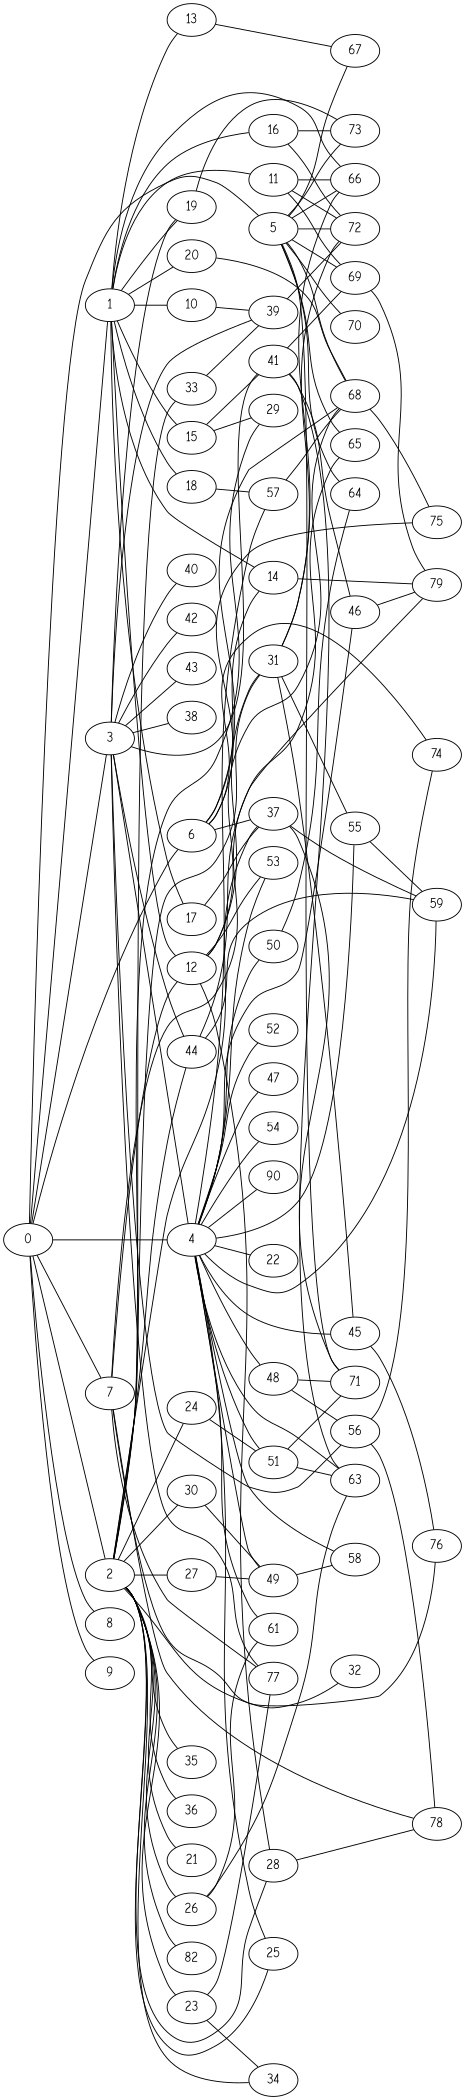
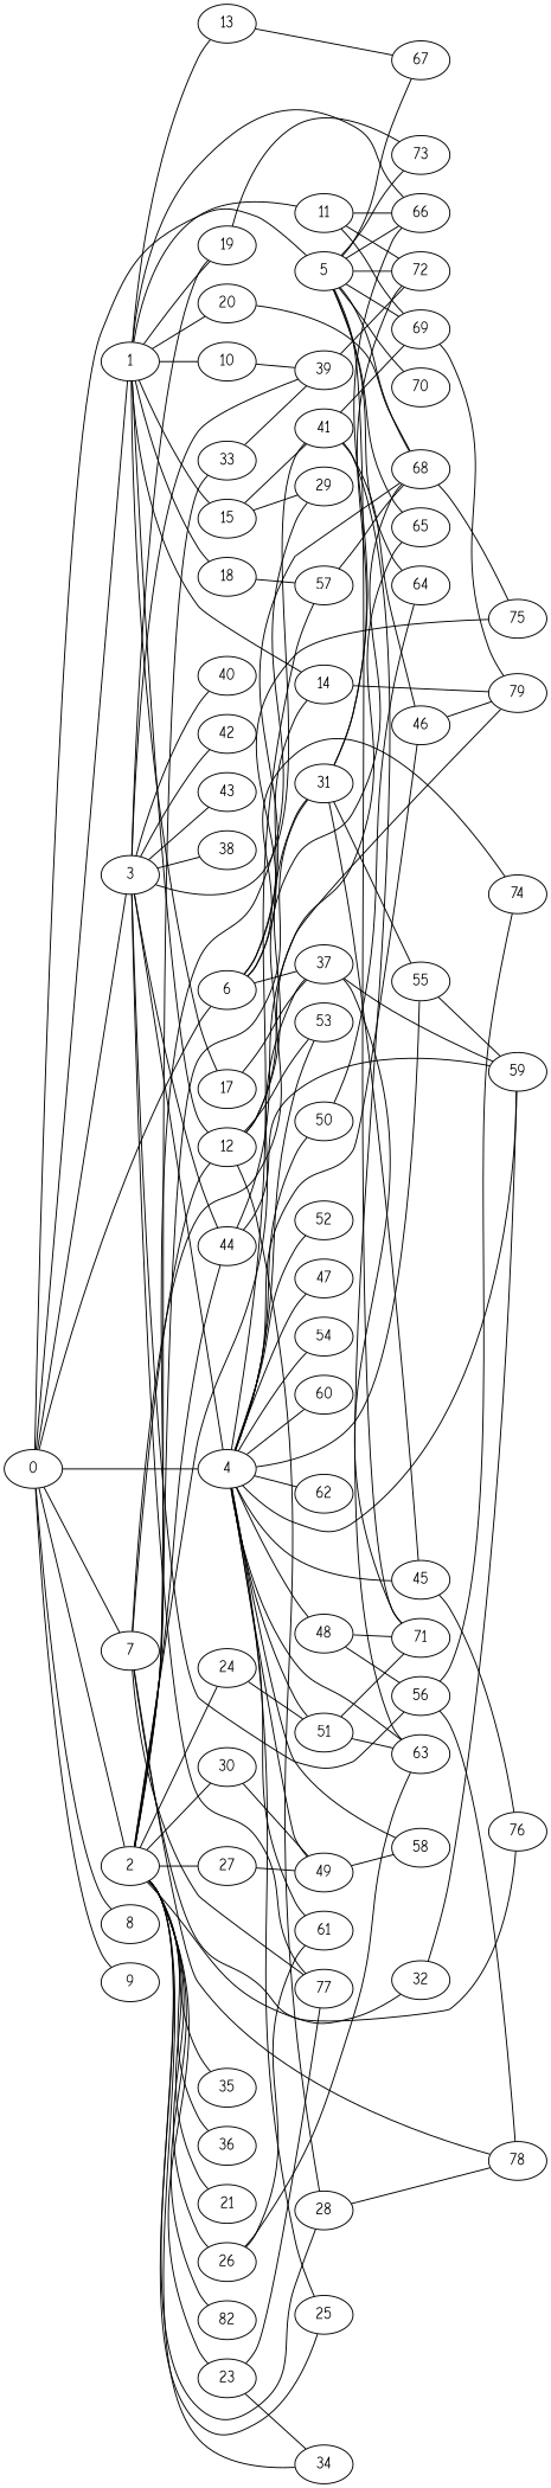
  graph {
    fontname="Comic Neue"
    rankdir=LR
    node [fontname="Comic Neue"]
    edge [fontname="Comic Neue"]
    0
    1
    2
    3
    4
    5
    6
    7
    8
    9
    10
    11
    12
    13
    14
    15
-   16
    17
    18
    19
    20
    66
    32
    34
    35
    36
    37
    33
    21
    n30 [label=82]
    23
    24
    25
    26
    27
    28
    29
    30
    31
    44
    38
    39
    40
    41
    42
    43
    56
    77
    45
    46
    47
    48
    49
    50
    51
    52
    53
    54
    55
    57
    58
    59
-   60 [label=90]
+   60
    61
-   62 [label=22]
+   62
    63
    64
    67
    68
    69
    70
    65
    72
    73
    71
    74
    75
    76
    78
    79
    0 -- 1
    0 -- 2
    0 -- 3
    0 -- 4
    0 -- 5
    0 -- 6
    0 -- 7
    0 -- 8
    0 -- 9
    1 -- 10
    1 -- 11
    1 -- 12
    1 -- 13
    1 -- 14
    1 -- 15
-   1 -- 16
    1 -- 17
    1 -- 18
    1 -- 19
    1 -- 20
    1 -- 66
    2 -- 32
    2 -- 34
    2 -- 35
    2 -- 36
    2 -- 37
    2 -- 33
    2 -- 21
    2 -- n30
    2 -- 23
    2 -- 24
    2 -- 25
    2 -- 26
    2 -- 27
    2 -- 28
    2 -- 29
    2 -- 30
    2 -- 31
    2 -- 44
    3 -- 4
    3 -- 19
    3 -- 44
    3 -- 38
    3 -- 39
    3 -- 40
    3 -- 41
    3 -- 42
    3 -- 43
    3 -- 56
    3 -- 77
    4 -- 25
    4 -- 45
    4 -- 46
    4 -- 47
    4 -- 48
    4 -- 49
    4 -- 50
    4 -- 51
    4 -- 52
    4 -- 53
    4 -- 54
    4 -- 55
    4 -- 57
    4 -- 58
    4 -- 59
    4 -- 60
    4 -- 61
    4 -- 62
    4 -- 63
    5 -- 66
    5 -- 64
    5 -- 67
    5 -- 68
    5 -- 69
    5 -- 70
    5 -- 65
    5 -- 72
    5 -- 73
    5 -- 71
    6 -- 14
    6 -- 37
    6 -- 68
    6 -- 74
    6 -- 75
    7 -- 12
    7 -- 77
    7 -- 76
    7 -- 78
    7 -- 79
    10 -- 39
    11 -- 66
    11 -- 69
    11 -- 72
    12 -- 28
    12 -- 31
    12 -- 53
    12 -- 68
    13 -- 67
    14 -- 79
    15 -- 29
    15 -- 41
-   16 -- 72
-   16 -- 73
    17 -- 37
    18 -- 57
    19 -- 73
    20 -- 68
+   32 -- 59
    37 -- 59
    37 -- 71
    33 -- 39
    23 -- 34
    23 -- 77
    24 -- 51
    26 -- 61
    26 -- 63
    27 -- 49
    28 -- 78
    30 -- 49
    31 -- 66
    31 -- 45
    31 -- 55
    31 -- 72
    44 -- 59
    44 -- 65
    39 -- 72
    41 -- 46
    41 -- 63
    41 -- 69
    56 -- 74
    56 -- 78
    45 -- 76
    46 -- 79
    48 -- 56
    48 -- 71
    49 -- 58
    50 -- 64
    51 -- 63
    51 -- 71
    55 -- 59
    57 -- 68
    68 -- 75
    69 -- 79
  }
